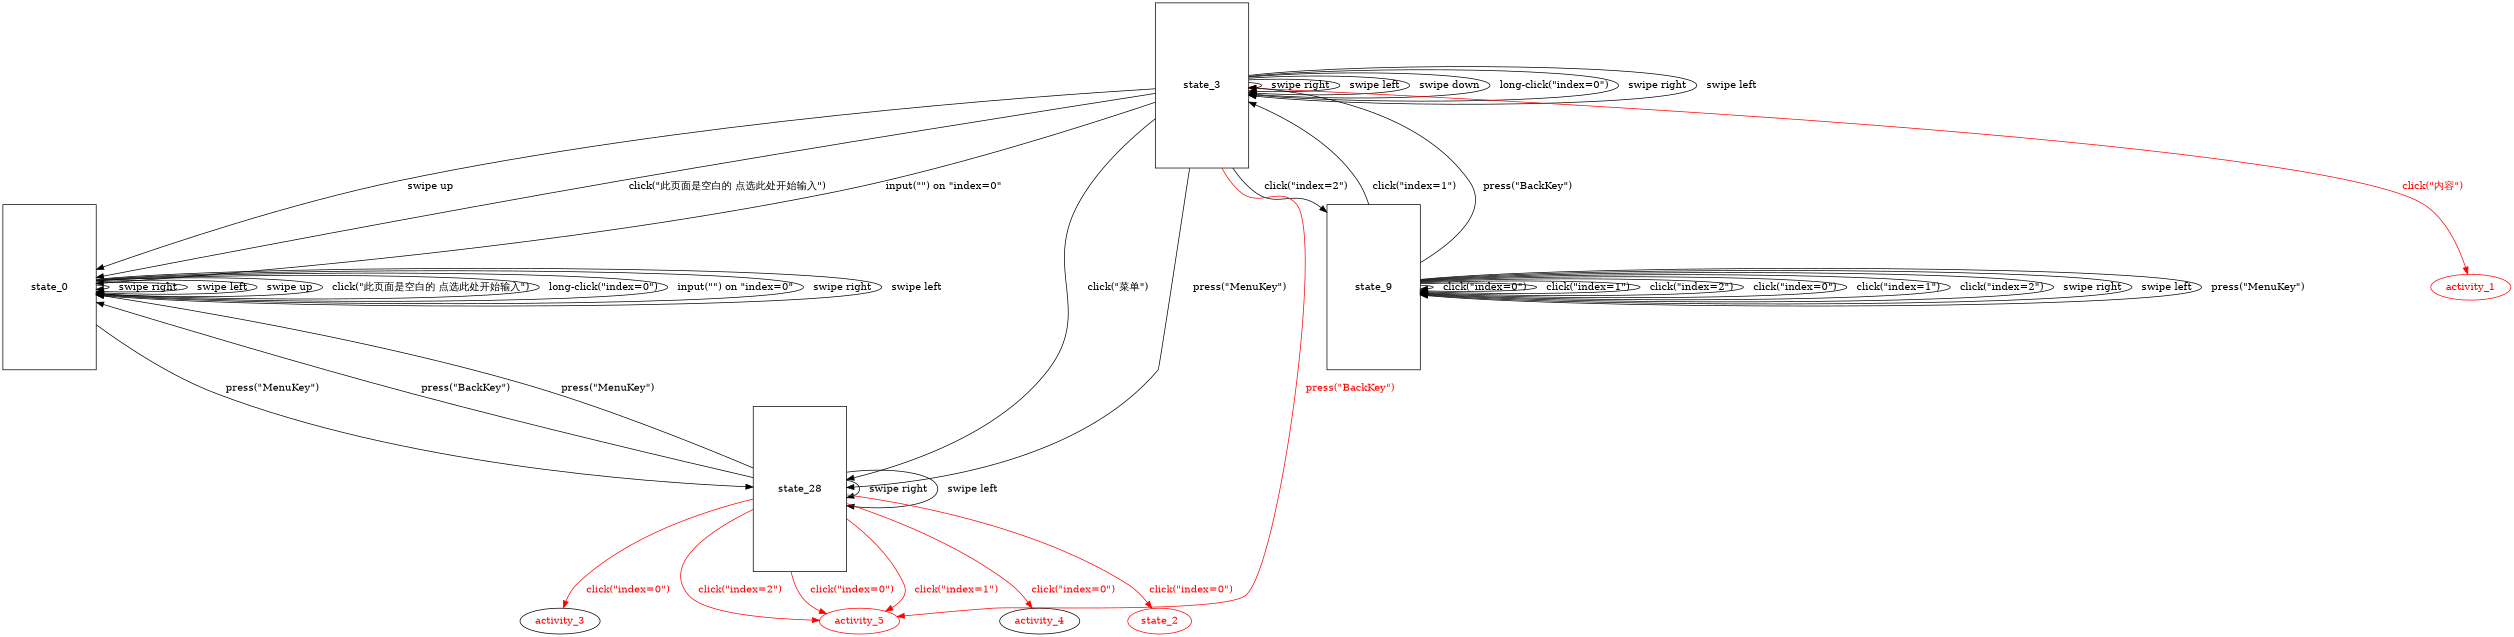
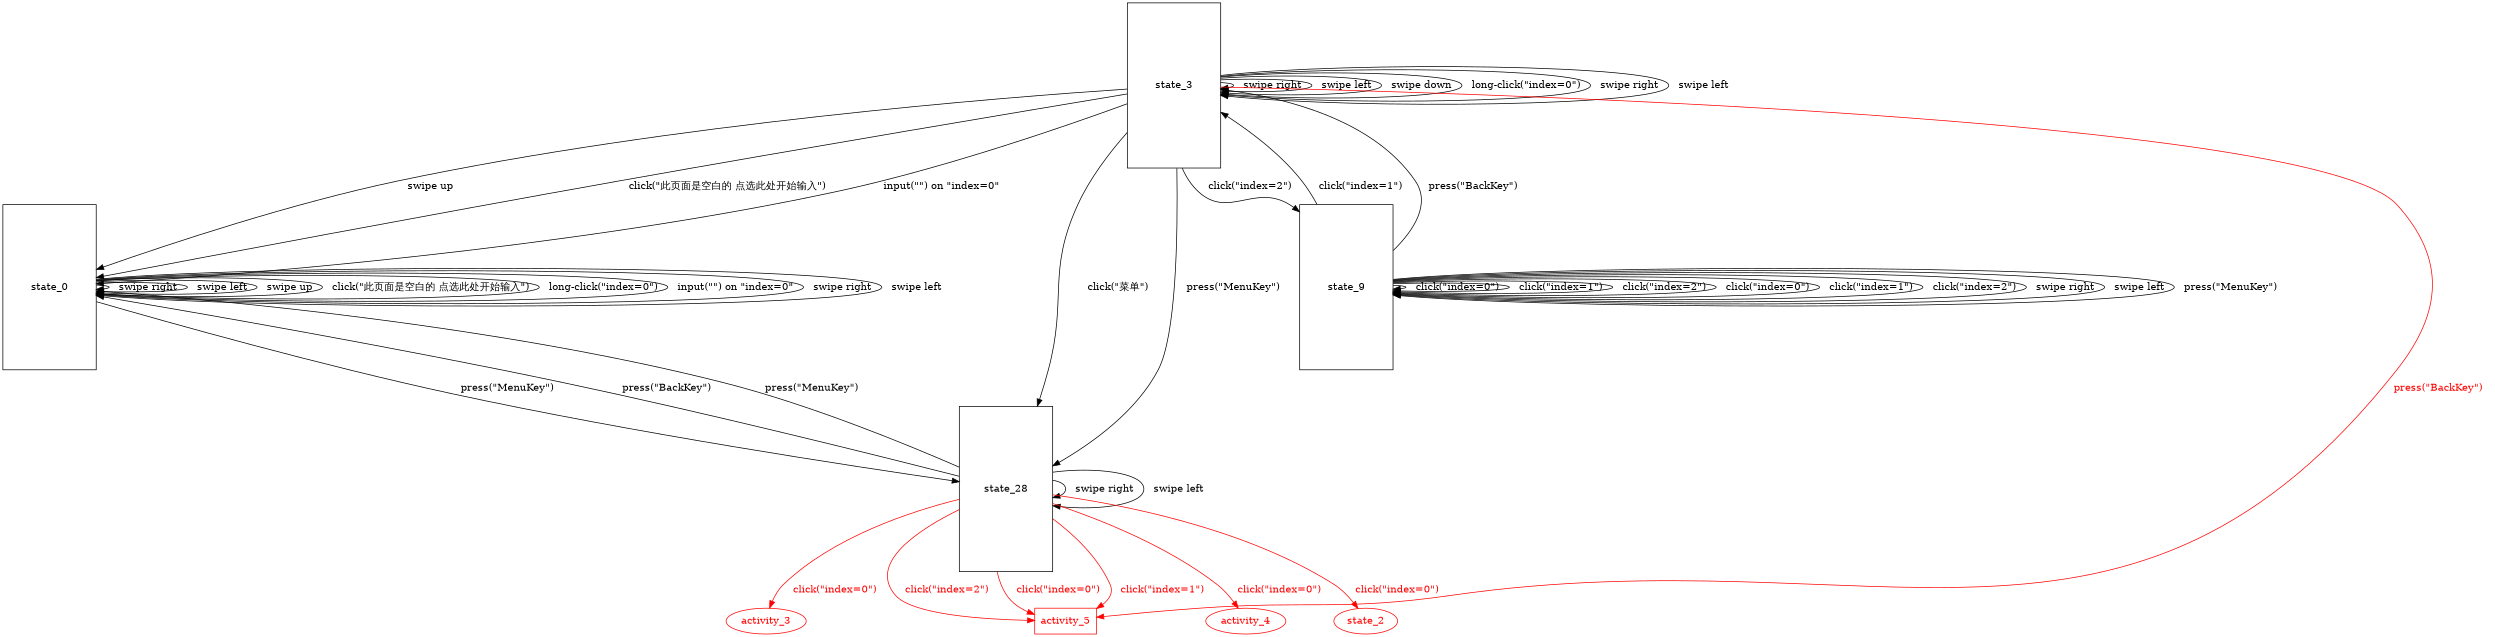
  digraph {
    node [color=red fontcolor=red]
    state_0 [fixedsize=true height=3.2 shape=box width=1.8 color="" fontcolor=""]
    state_28 [fixedsize=true height=3.2 shape=box width=1.8 color="" fontcolor=""]
    state_3 [fixedsize=true height=3.2 shape=box width=1.8 color="" fontcolor=""]
    state_9 [fixedsize=true height=3.2 shape=box width=1.8 color="" fontcolor=""]
-   activity_5
-   activity_1
+   activity_5 [shape=box]
    n7 [label=state_2]
-   activity_3 [color=black]
-   activity_4 [color=black]
+   activity_3
+   activity_4
    state_0 -> state_0 [label="   swipe right   "]
    state_0 -> state_0 [label="   swipe left   "]
    state_0 -> state_0 [label="   swipe up   "]
    state_0 -> state_0 [label="   click(\"此页面是空白的 点选此处开始输入\")   "]
    state_0 -> state_0 [label="   long-click(\"index=0\")   "]
    state_0 -> state_0 [label="   input(\"\") on \"index=0\"   "]
    state_0 -> state_0 [label="   swipe right   "]
    state_0 -> state_0 [label="   swipe left   "]
    state_0 -> state_28 [label="   press(\"MenuKey\")   "]
    state_28 -> state_0 [label="   press(\"BackKey\")   "]
    state_28 -> state_0 [label="   press(\"MenuKey\")   "]
    state_28 -> state_28 [label="   swipe right   "]
    state_28 -> state_28 [label="   swipe left   "]
    state_28 -> activity_5 [color=red fontcolor=red label="   click(\"index=0\")   "]
    state_28 -> activity_5 [color=red fontcolor=red label="   click(\"index=1\")   "]
    state_28 -> activity_5 [color=red fontcolor=red label="   click(\"index=2\")   "]
    state_28 -> n7 [color=red fontcolor=red label="   click(\"index=0\")   "]
    state_28 -> activity_3 [color=red fontcolor=red label="   click(\"index=0\")   "]
    state_28 -> activity_4 [color=red fontcolor=red label="   click(\"index=0\")   "]
    state_3 -> state_0 [label="   swipe up   "]
    state_3 -> state_0 [label="   click(\"此页面是空白的 点选此处开始输入\")   "]
    state_3 -> state_0 [label="   input(\"\") on \"index=0\"   "]
    state_3 -> state_28 [label="   click(\"菜单\")   "]
    state_3 -> state_28 [label="   press(\"MenuKey\")   "]
    state_3 -> state_3 [label="   swipe right   "]
    state_3 -> state_3 [label="   swipe left   "]
    state_3 -> state_3 [label="   swipe down   "]
    state_3 -> state_3 [label="   long-click(\"index=0\")   "]
    state_3 -> state_3 [label="   swipe right   "]
    state_3 -> state_3 [label="   swipe left   "]
    state_3 -> state_9 [label="   click(\"index=2\")   "]
    state_3 -> activity_5 [color=red fontcolor=red label="   press(\"BackKey\")   "]
-   state_3 -> activity_1 [color=red fontcolor=red label="   click(\"内容\")   "]
    state_9 -> state_3 [label="   click(\"index=1\")   "]
    state_9 -> state_3 [label="   press(\"BackKey\")   "]
    state_9 -> state_9 [label="   click(\"index=0\")   "]
    state_9 -> state_9 [label="   click(\"index=1\")   "]
    state_9 -> state_9 [label="   click(\"index=2\")   "]
    state_9 -> state_9 [label="   click(\"index=0\")   "]
    state_9 -> state_9 [label="   click(\"index=1\")   "]
    state_9 -> state_9 [label="   click(\"index=2\")   "]
    state_9 -> state_9 [label="   swipe right   "]
    state_9 -> state_9 [label="   swipe left   "]
    state_9 -> state_9 [label="   press(\"MenuKey\")   "]
  }
